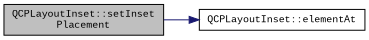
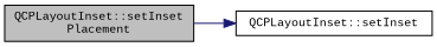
  digraph {
    rankdir=LR
    fontname="Liberation Mono"
    node [color=black fontname="Liberation Mono" fontsize=10 shape=record style=filled]
    n1 [fillcolor=grey75 fontcolor=black height=0.2 label="QCPLayoutInset::setInset\lPlacement" width=0.4]
-   n2 [fillcolor=white height=0.2 label="QCPLayoutInset::elementAt" width=0.4]
+   n2 [fillcolor=white height=0.2 label="QCPLayoutInset::setInset" width=0.4]
    n1 -> n2 [color=midnightblue fontname="Liberation Mono" fontsize=10 labelfontname=Helvetica labelfontsize=10 style=solid]
  }
